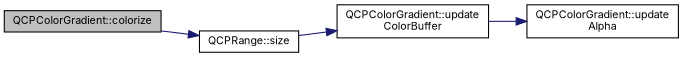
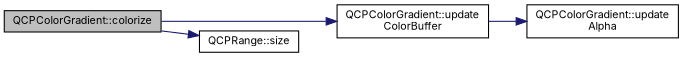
  digraph {
    fontname=Inter
    rankdir=LR
    node [color=black fillcolor=white fontname=Inter fontsize=10 shape=record style=filled]
    edge [color=midnightblue fontname=Inter fontsize=10 labelfontname=Helvetica labelfontsize=10 style=solid]
    n1 [fillcolor=grey75 fontcolor=black height=0.2 label="QCPColorGradient::colorize" width=0.4]
    n2 [height=0.2 label="QCPColorGradient::update\lColorBuffer" width=0.4]
    n3 [height=0.2 label="QCPRange::size" width=0.4]
    n4 [height=0.2 label="QCPColorGradient::update\lAlpha" width=0.4]
-   n3 -> n2
+   n1 -> n2
    n1 -> n3
    n2 -> n4
  }
